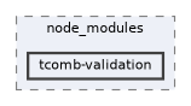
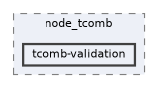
  digraph {
    compound=true
    n1 [color=grey25 fillcolor="#edf0f7" fontname=Helvetica fontsize=10 height=0.2 label="tcomb-validation" shape=box style="filled,bold" width=0.4]
    subgraph cluster_1 {
      bgcolor="#edf0f7"
      fontname=Helvetica
      fontsize=10
-     label=node_modules
+     label=node_tcomb
      pencolor=grey50
      style="filled,dashed"
      n1
    }
  }
